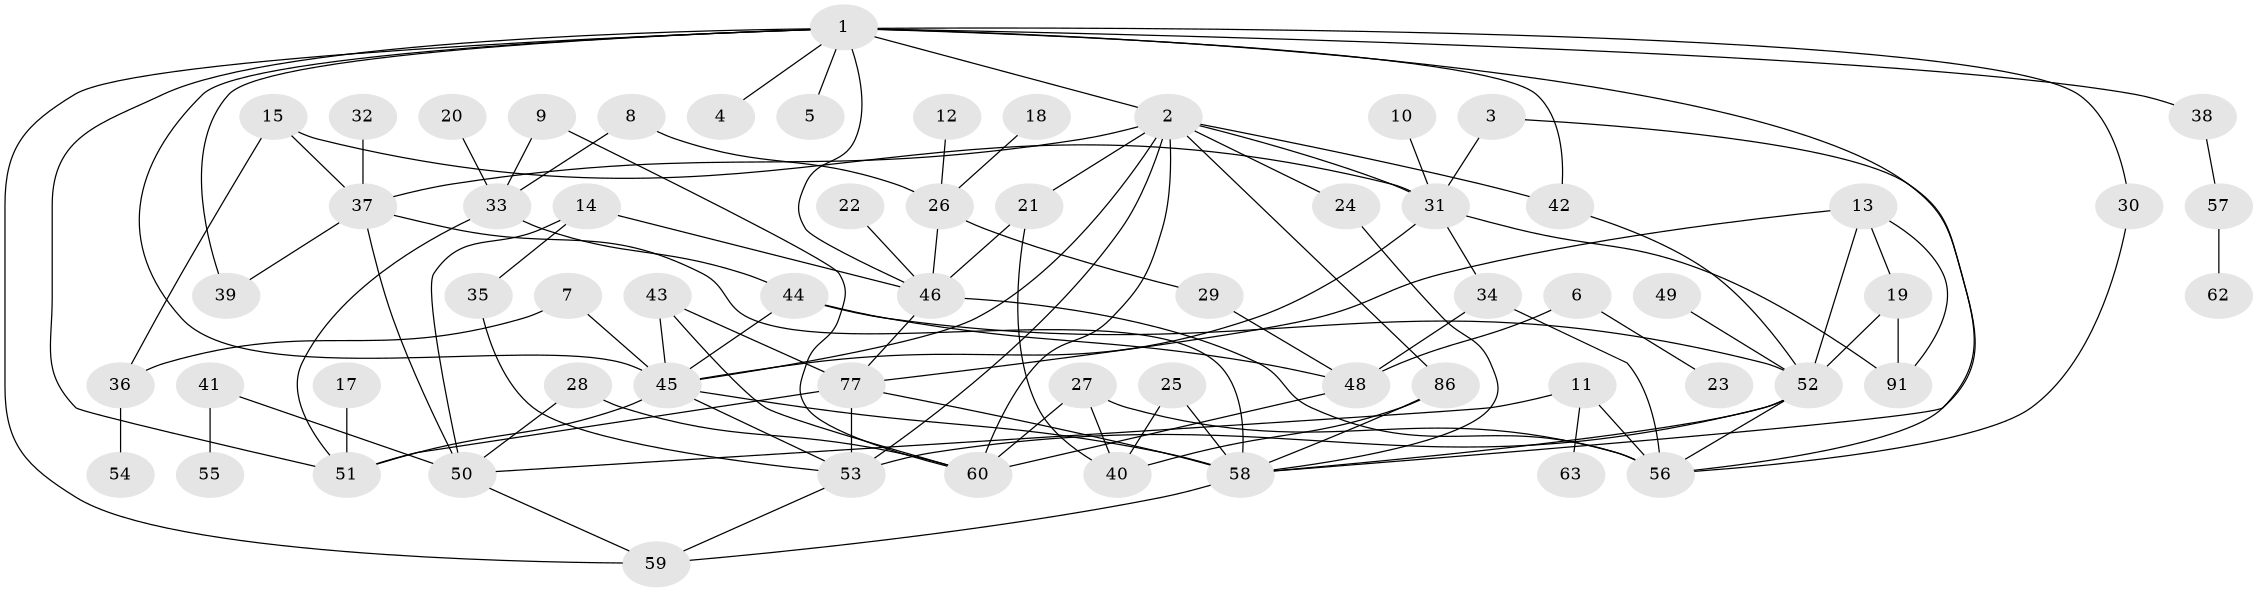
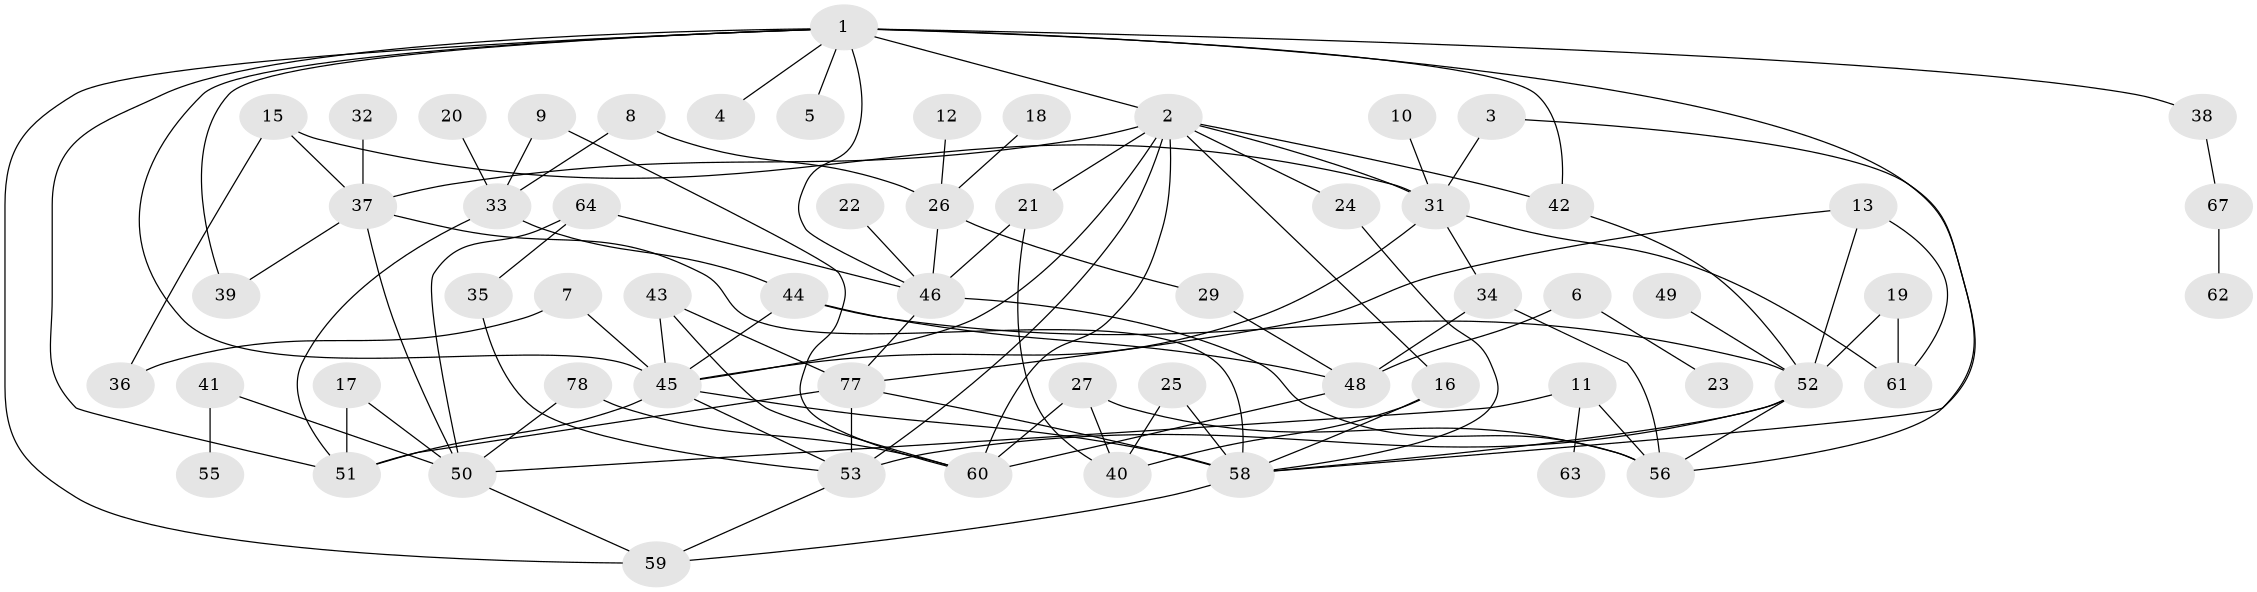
  graph {
    node [color=gray90 style=filled]
    edge [weight=1.0]
    1
    2
    4
    5
-   30
    38
    39
    42
    45
    46
    51
    58
    59
-   16 [label=86]
+   16
    21
    24
    31
    37
    53
    60
    56
-   57
+   57 [label=67]
    52
    n24 [label=77]
    40
-   61 [label=91]
+   61
    34
    50
    3
    6
    23
    48
    7
    36
-   54
    8
    26
    33
    29
    44
    9
    10
    11
    63
    12
    13
    19
-   14
+   14 [label=64]
    35
    15
    17
    18
    20
    22
    25
    27
-   28
+   28 [label=78]
    32
    62
    41
    55
    43
    49
    1 -- 2
    1 -- 4
    1 -- 5
-   1 -- 30
    1 -- 38
    1 -- 39
    1 -- 42
    1 -- 45
    1 -- 46
    1 -- 51
    1 -- 58
    1 -- 59
    2 -- 42
    2 -- 45
    2 -- 16
    2 -- 21
    2 -- 24
    2 -- 31
    2 -- 37
    2 -- 53
    2 -- 60
-   30 -- 56
    38 -- 57
    42 -- 52
    45 -- 51
    45 -- 58
    45 -- 53
    46 -- 56
    46 -- n24
    58 -- 59
    16 -- 58
    16 -- 40
    21 -- 46
    21 -- 40
    24 -- 58
    31 -- 45
    31 -- 61
    31 -- 34
    37 -- 39
    37 -- 58
    37 -- 50
    53 -- 59
    57 -- 62
    52 -- 58
    52 -- 53
    52 -- 56
    n24 -- 51
    n24 -- 58
    n24 -- 53 [weight=2.0]
    34 -- 56
    34 -- 48
    50 -- 59
    3 -- 31
    3 -- 56
    6 -- 23
    6 -- 48
    48 -- 60
    7 -- 45 [weight=2.0]
    7 -- 36
-   36 -- 54
    8 -- 26
    8 -- 33
    26 -- 46
    26 -- 29
    33 -- 51
    33 -- 44
    29 -- 48
    44 -- 45
    44 -- 52
    44 -- 48
    9 -- 60
    9 -- 33
    10 -- 31
    11 -- 56
    11 -- 50
    11 -- 63
    12 -- 26
    13 -- 52
    13 -- n24
    13 -- 61
-   13 -- 19
    19 -- 52
    19 -- 61
    14 -- 46
    14 -- 50
    14 -- 35
    35 -- 53
    15 -- 31
    15 -- 37
    15 -- 36
    17 -- 51
+   17 -- 50
    18 -- 26
    20 -- 33
    22 -- 46
    25 -- 58
    25 -- 40
    27 -- 60
    27 -- 56
    27 -- 40
    28 -- 60
    28 -- 50
    32 -- 37
    41 -- 50
    41 -- 55
    43 -- 45
    43 -- 60
    43 -- n24
    49 -- 52
  }
